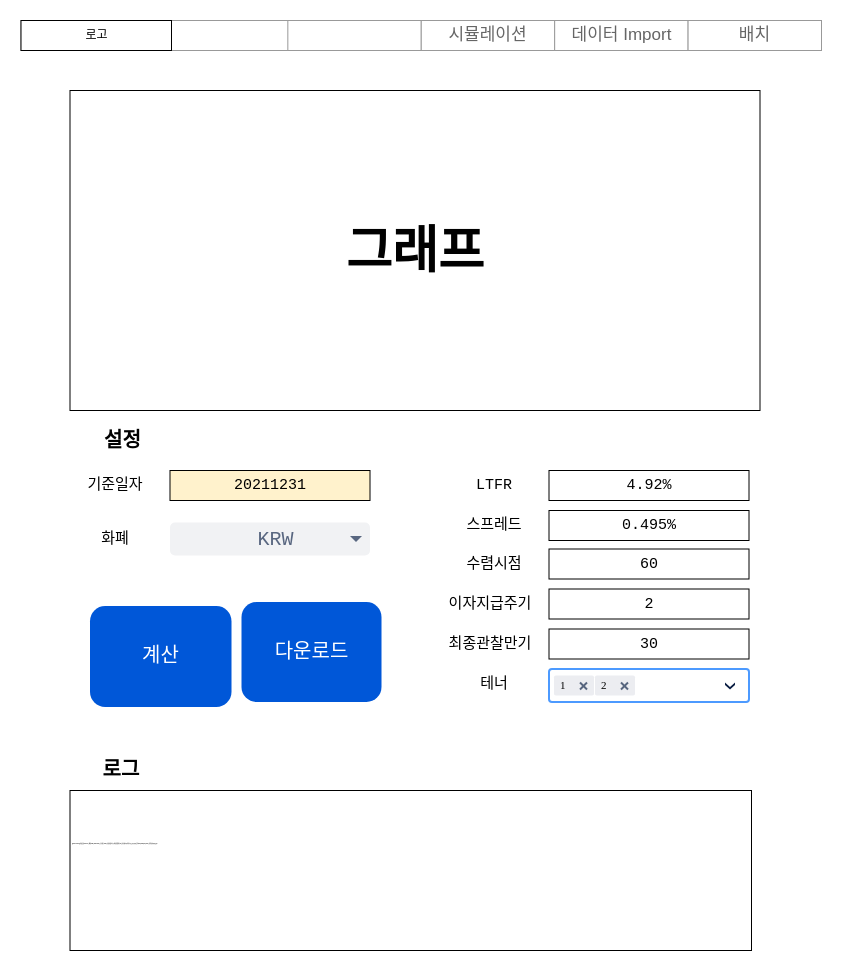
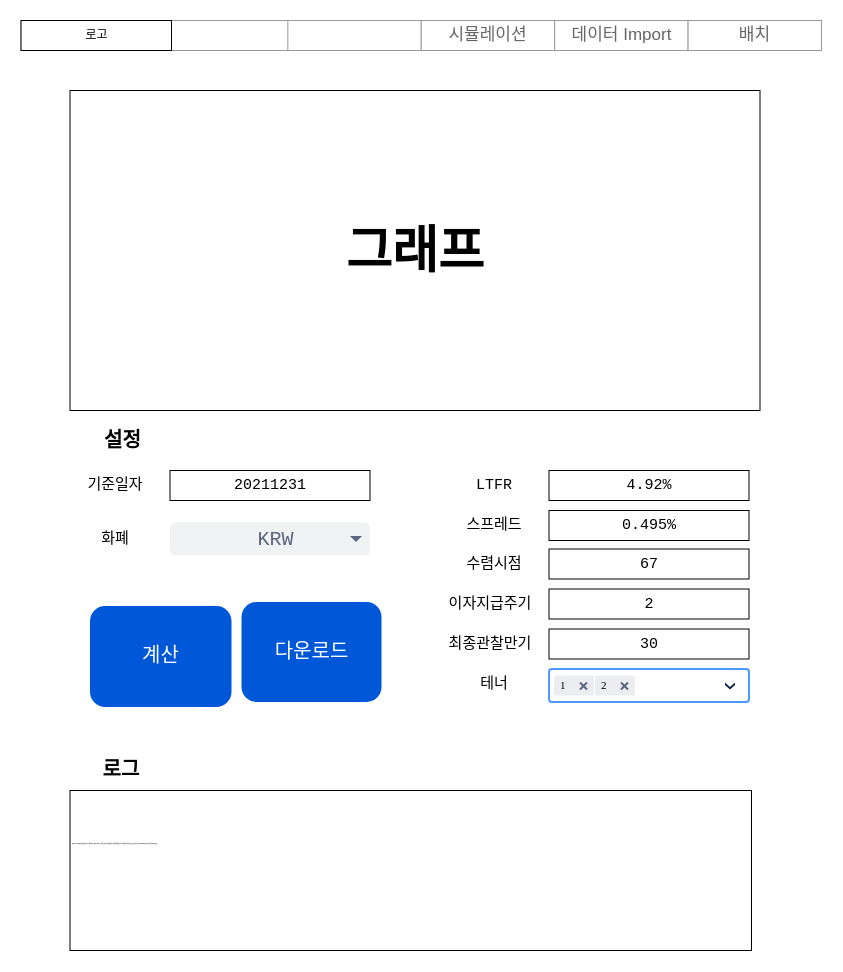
  <mxCell id="0" />
  <mxCell id="1" parent="0" />
  <mxCell id="2" value="그래프" style="rounded=0;whiteSpace=wrap;html=1;fontSize=50;fontStyle=1;fontFamily=Noto Sans KR;fontSource=https%3A%2F%2Ffonts.googleapis.com%2Fcss%3Ffamily%3DNoto%2BSans%2BKR;" parent="1" vertex="1"><mxGeometry x="69.5" y="90" width="690" height="320" as="geometry" /></mxCell>
  <mxCell id="3" value="" style="group" parent="1" vertex="1" connectable="0"><mxGeometry x="69.5" y="470" width="300" height="30" as="geometry" /></mxCell>
- <mxCell id="4" value="20211231" style="rounded=0;whiteSpace=wrap;html=1;fontFamily=Courier New;fontSize=15;fillColor=#fff2cc;" parent="3" vertex="1"><mxGeometry x="100" width="200" height="30" as="geometry" /></mxCell>
+ <mxCell id="4" value="20211231" style="rounded=0;whiteSpace=wrap;html=1;fontFamily=Courier New;fontSize=15;" parent="3" vertex="1"><mxGeometry x="100" width="200" height="30" as="geometry" /></mxCell>
  <mxCell id="5" value="기준일자" style="text;html=1;strokeColor=none;fillColor=none;align=center;verticalAlign=middle;whiteSpace=wrap;rounded=0;fontFamily=Courier New;fontSize=15;" parent="3" vertex="1"><mxGeometry width="90" height="30" as="geometry" /></mxCell>
  <mxCell id="6" value="" style="group" parent="1" vertex="1" connectable="0"><mxGeometry x="448.5" y="470" width="300" height="30" as="geometry" /></mxCell>
  <mxCell id="7" value="4.92%" style="rounded=0;whiteSpace=wrap;html=1;fontFamily=Courier New;fontSize=15;" parent="6" vertex="1"><mxGeometry x="100" width="200" height="30" as="geometry" /></mxCell>
  <mxCell id="8" value="LTFR" style="text;html=1;strokeColor=none;fillColor=none;align=center;verticalAlign=middle;whiteSpace=wrap;rounded=0;fontFamily=Courier New;fontSize=15;" parent="6" vertex="1"><mxGeometry width="90" height="30" as="geometry" /></mxCell>
  <mxCell id="9" value="화폐" style="text;html=1;strokeColor=none;fillColor=none;align=center;verticalAlign=middle;whiteSpace=wrap;rounded=0;fontFamily=Courier New;fontSize=15;" parent="1" vertex="1"><mxGeometry x="69.5" y="523.5" width="90" height="30" as="geometry" /></mxCell>
  <mxCell id="10" value="" style="group" parent="1" vertex="1" connectable="0"><mxGeometry x="448.5" y="510" width="300" height="30" as="geometry" /></mxCell>
  <mxCell id="11" value="0.495%" style="rounded=0;whiteSpace=wrap;html=1;fontFamily=Courier New;fontSize=15;" parent="10" vertex="1"><mxGeometry x="100" width="200" height="30" as="geometry" /></mxCell>
  <mxCell id="12" value="스프레드" style="text;html=1;strokeColor=none;fillColor=none;align=center;verticalAlign=middle;whiteSpace=wrap;rounded=0;fontFamily=Courier New;fontSize=15;" parent="10" vertex="1"><mxGeometry width="90" height="30" as="geometry" /></mxCell>
  <mxCell id="13" value="KRW" style="rounded=1;fillColor=#F1F2F4;strokeColor=none;html=1;fontColor=#596780;align=center;fontSize=20;spacingLeft=10;sketch=0;fontFamily=Courier New;labelPosition=center;verticalLabelPosition=middle;verticalAlign=middle;" parent="1" vertex="1"><mxGeometry x="169.5" y="522" width="200" height="33" as="geometry" /></mxCell>
  <mxCell id="14" value="" style="shape=triangle;direction=south;fillColor=#596780;strokeColor=none;html=1;sketch=0;fontFamily=Courier New;fontSize=15;" parent="13" vertex="1"><mxGeometry x="1" y="0.5" width="12" height="6" relative="1" as="geometry"><mxPoint x="-20" y="-3" as="offset" /></mxGeometry></mxCell>
  <mxCell id="15" value="다운로드" style="rounded=1;fillColor=#0057D8;strokeColor=none;html=1;fontColor=#ffffff;align=center;verticalAlign=middle;fontStyle=0;fontSize=20;sketch=0;fontFamily=Courier New;" parent="1" vertex="1"><mxGeometry x="241" y="601.5" width="140" height="100" as="geometry" /></mxCell>
  <mxCell id="16" value="계산" style="rounded=1;fillColor=#0057D8;strokeColor=none;html=1;fontColor=#ffffff;align=center;verticalAlign=middle;fontStyle=0;fontSize=20;sketch=0;fontFamily=Courier New;" parent="1" vertex="1"><mxGeometry x="89.5" y="605.5" width="141.5" height="101" as="geometry" /></mxCell>
  <mxCell id="17" value="설정" style="text;html=1;strokeColor=none;fillColor=none;align=center;verticalAlign=middle;whiteSpace=wrap;rounded=0;fontFamily=Noto Sans KR;fontSize=20;fontStyle=1;fontSource=https%3A%2F%2Ffonts.googleapis.com%2Fcss%3Ffamily%3DNoto%2BSans%2BKR;" parent="1" vertex="1"><mxGeometry x="79.5" y="419" width="85" height="40" as="geometry" /></mxCell>
  <mxCell id="18" value="" style="rounded=1;arcSize=9;fillColor=#ffffff;strokeColor=#4C9AFF;html=1;strokeWidth=2;spacingLeft=30;fontColor=#000000;align=left;fontFamily=Noto Sans KR;fontSource=https%3A%2F%2Ffonts.googleapis.com%2Fcss%3Ffamily%3DNoto%2BSans%2BKR;fontSize=20;" parent="1" vertex="1"><mxGeometry x="548.5" y="668.5" width="200" height="33" as="geometry" /></mxCell>
  <mxCell id="19" value="" style="shape=step;whiteSpace=wrap;html=1;rounded=0;strokeColor=none;strokeWidth=2;fillColor=#0A1E43;gradientColor=none;fontFamily=Verdana;fontSize=14;fontColor=#000000;align=left;direction=south;size=0.65;fontSource=https%3A%2F%2Ffonts.googleapis.com%2Fcss%3Ffamily%3DNoto%2BSans%2BKR;" parent="18" vertex="1"><mxGeometry x="1" y="0.5" width="10" height="7" relative="1" as="geometry"><mxPoint x="-24" y="-3" as="offset" /></mxGeometry></mxCell>
  <mxCell id="20" value="1" style="rounded=1;arcSize=9;fillColor=#ECEDF1;strokeColor=none;html=1;strokeWidth=2;spacingLeft=4;fontColor=#000000;align=left;fontSize=11;fontFamily=Noto Sans KR;fontSource=https%3A%2F%2Ffonts.googleapis.com%2Fcss%3Ffamily%3DNoto%2BSans%2BKR;" parent="18" vertex="1"><mxGeometry y="0.5" width="40" height="20" relative="1" as="geometry"><mxPoint x="5" y="-10" as="offset" /></mxGeometry></mxCell>
  <mxCell id="21" value="" style="html=1;shadow=0;dashed=0;shape=mxgraph.atlassian.x;strokeColor=#58667F;strokeWidth=2;fontFamily=Noto Sans KR;fontSource=https%3A%2F%2Ffonts.googleapis.com%2Fcss%3Ffamily%3DNoto%2BSans%2BKR;fontSize=20;" parent="20" vertex="1"><mxGeometry x="1" y="0.5" width="7" height="7" relative="1" as="geometry"><mxPoint x="-14" y="-3" as="offset" /></mxGeometry></mxCell>
  <mxCell id="22" value="2" style="rounded=1;arcSize=9;fillColor=#ECEDF1;strokeColor=none;html=1;strokeWidth=2;spacingLeft=4;fontColor=#000000;align=left;fontSize=11;fontFamily=Noto Sans KR;fontSource=https%3A%2F%2Ffonts.googleapis.com%2Fcss%3Ffamily%3DNoto%2BSans%2BKR;" parent="18" vertex="1"><mxGeometry y="0.5" width="40" height="20" relative="1" as="geometry"><mxPoint x="46" y="-10" as="offset" /></mxGeometry></mxCell>
  <mxCell id="23" value="" style="html=1;shadow=0;dashed=0;shape=mxgraph.atlassian.x;strokeColor=#58667F;strokeWidth=2;fontFamily=Noto Sans KR;fontSource=https%3A%2F%2Ffonts.googleapis.com%2Fcss%3Ffamily%3DNoto%2BSans%2BKR;fontSize=20;" parent="22" vertex="1"><mxGeometry x="1" y="0.5" width="7" height="7" relative="1" as="geometry"><mxPoint x="-14" y="-3" as="offset" /></mxGeometry></mxCell>
  <mxCell id="24" value="30" style="rounded=0;whiteSpace=wrap;html=1;fontFamily=Courier New;fontSize=15;" parent="18" vertex="1"><mxGeometry y="-40" width="200" height="30" as="geometry" /></mxCell>
  <mxCell id="25" value="최종관찰만기" style="text;html=1;strokeColor=none;fillColor=none;align=center;verticalAlign=middle;whiteSpace=wrap;rounded=0;fontFamily=Courier New;fontSize=15;" parent="18" vertex="1"><mxGeometry x="-109" y="-40" width="100" height="30" as="geometry" /></mxCell>
  <mxCell id="26" value="테너" style="text;html=1;strokeColor=none;fillColor=none;align=center;verticalAlign=middle;whiteSpace=wrap;rounded=0;fontFamily=Courier New;fontSize=15;" parent="1" vertex="1"><mxGeometry x="448.5" y="668.5" width="90" height="30" as="geometry" /></mxCell>
  <mxCell id="27" value="" style="group" parent="1" vertex="1" connectable="0"><mxGeometry x="448.5" y="548.5" width="300" height="30" as="geometry" /></mxCell>
- <mxCell id="28" value="60" style="rounded=0;whiteSpace=wrap;html=1;fontFamily=Courier New;fontSize=15;" parent="27" vertex="1"><mxGeometry x="100" width="200" height="30" as="geometry" /></mxCell>
+ <mxCell id="28" value="67" style="rounded=0;whiteSpace=wrap;html=1;fontFamily=Courier New;fontSize=15;" parent="27" vertex="1"><mxGeometry x="100" width="200" height="30" as="geometry" /></mxCell>
  <mxCell id="29" value="수렴시점" style="text;html=1;strokeColor=none;fillColor=none;align=center;verticalAlign=middle;whiteSpace=wrap;rounded=0;fontFamily=Courier New;fontSize=15;" parent="27" vertex="1"><mxGeometry width="90" height="30" as="geometry" /></mxCell>
  <mxCell id="30" value="2" style="rounded=0;whiteSpace=wrap;html=1;fontFamily=Courier New;fontSize=15;" parent="1" vertex="1"><mxGeometry x="548.5" y="588.5" width="200" height="30" as="geometry" /></mxCell>
  <mxCell id="31" value="이자지급주기" style="text;html=1;strokeColor=none;fillColor=none;align=center;verticalAlign=middle;whiteSpace=wrap;rounded=0;fontFamily=Courier New;fontSize=15;" parent="1" vertex="1"><mxGeometry x="439.5" y="588.5" width="100" height="30" as="geometry" /></mxCell>
  <mxCell id="32" value="" style="strokeWidth=1;shadow=0;dashed=0;align=center;html=1;shape=mxgraph.mockup.forms.rrect;rSize=0;strokeColor=#999999;" parent="1" vertex="1"><mxGeometry x="20.5" y="20" width="800.5" height="30" as="geometry" /></mxCell>
  <mxCell id="33" value="" style="strokeColor=inherit;fillColor=inherit;gradientColor=inherit;strokeWidth=1;shadow=0;dashed=0;align=center;html=1;shape=mxgraph.mockup.forms.rrect;rSize=0;fontSize=17;fontColor=#666666;" parent="32" vertex="1"><mxGeometry x="266.833" width="133.417" height="30" as="geometry" /></mxCell>
  <mxCell id="34" value="시뮬레이션" style="strokeColor=inherit;fillColor=inherit;gradientColor=inherit;strokeWidth=1;shadow=0;dashed=0;align=center;html=1;shape=mxgraph.mockup.forms.rrect;rSize=0;fontSize=17;fontColor=#666666;" parent="32" vertex="1"><mxGeometry x="400.25" width="133.417" height="30" as="geometry" /></mxCell>
  <mxCell id="35" value="데이터 Import" style="strokeColor=inherit;fillColor=inherit;gradientColor=inherit;strokeWidth=1;shadow=0;dashed=0;align=center;html=1;shape=mxgraph.mockup.forms.rrect;rSize=0;fontSize=17;fontColor=#666666;" parent="32" vertex="1"><mxGeometry x="533.667" width="133.417" height="30" as="geometry" /></mxCell>
  <mxCell id="36" value="배치" style="strokeColor=inherit;fillColor=inherit;gradientColor=inherit;strokeWidth=1;shadow=0;dashed=0;align=center;html=1;shape=mxgraph.mockup.forms.rrect;rSize=0;fontSize=17;fontColor=#666666;" parent="32" vertex="1"><mxGeometry x="667.083" width="133.417" height="30" as="geometry" /></mxCell>
  <mxCell id="37" value="로고" style="rounded=0;whiteSpace=wrap;html=1;" parent="1" vertex="1"><mxGeometry x="20.5" y="20" width="150.5" height="30" as="geometry" /></mxCell>
  <mxCell id="38" value="&lt;font style=&quot;font-size: 1px&quot;&gt;[2022.01.29 18:09] 기준일자=20211231, 화폐=KRW, LTFR=0.049, 스프레드=0.005, 이자지급주기=2, 최종관찰만기=30, 수렴시점=60, 테너=1,2,3,4,5,10,20, 금리=0.052,0.005,0.053,0.042, 충격수준=0,0,0,0,0,0&lt;/font&gt;" style="rounded=0;whiteSpace=wrap;html=1;fontSize=50;fontStyle=1;fontFamily=Noto Sans KR;fontSource=https%3A%2F%2Ffonts.googleapis.com%2Fcss%3Ffamily%3DNoto%2BSans%2BKR;align=left;verticalAlign=top;" parent="1" vertex="1"><mxGeometry x="69.5" y="790" width="681.5" height="160" as="geometry" /></mxCell>
  <mxCell id="39" value="로그" style="text;html=1;strokeColor=none;fillColor=none;align=center;verticalAlign=middle;whiteSpace=wrap;rounded=0;fontFamily=Noto Sans KR;fontSize=20;fontStyle=1;fontSource=https%3A%2F%2Ffonts.googleapis.com%2Fcss%3Ffamily%3DNoto%2BSans%2BKR;" parent="1" vertex="1"><mxGeometry x="79.5" y="748" width="81.5" height="40" as="geometry" /></mxCell>
